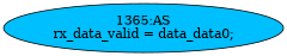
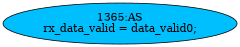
  strict digraph {
-   n1 [ast="<pyverilog.vparser.ast.Assign object at 0x7f0647e57950>" def_var="['rx_data_valid']" fillcolor=deepskyblue label="1365:AS\nrx_data_valid = data_data0;" statements="[]" style=filled typ=Assign use_var="['data_valid0']"]
+   n1 [ast="<pyverilog.vparser.ast.Assign object at 0x7f0647e57950>" def_var="['rx_data_valid']" fillcolor=deepskyblue label="1365:AS\nrx_data_valid = data_valid0;" statements="[]" style=filled typ=Assign use_var="['data_valid0']"]
  }
